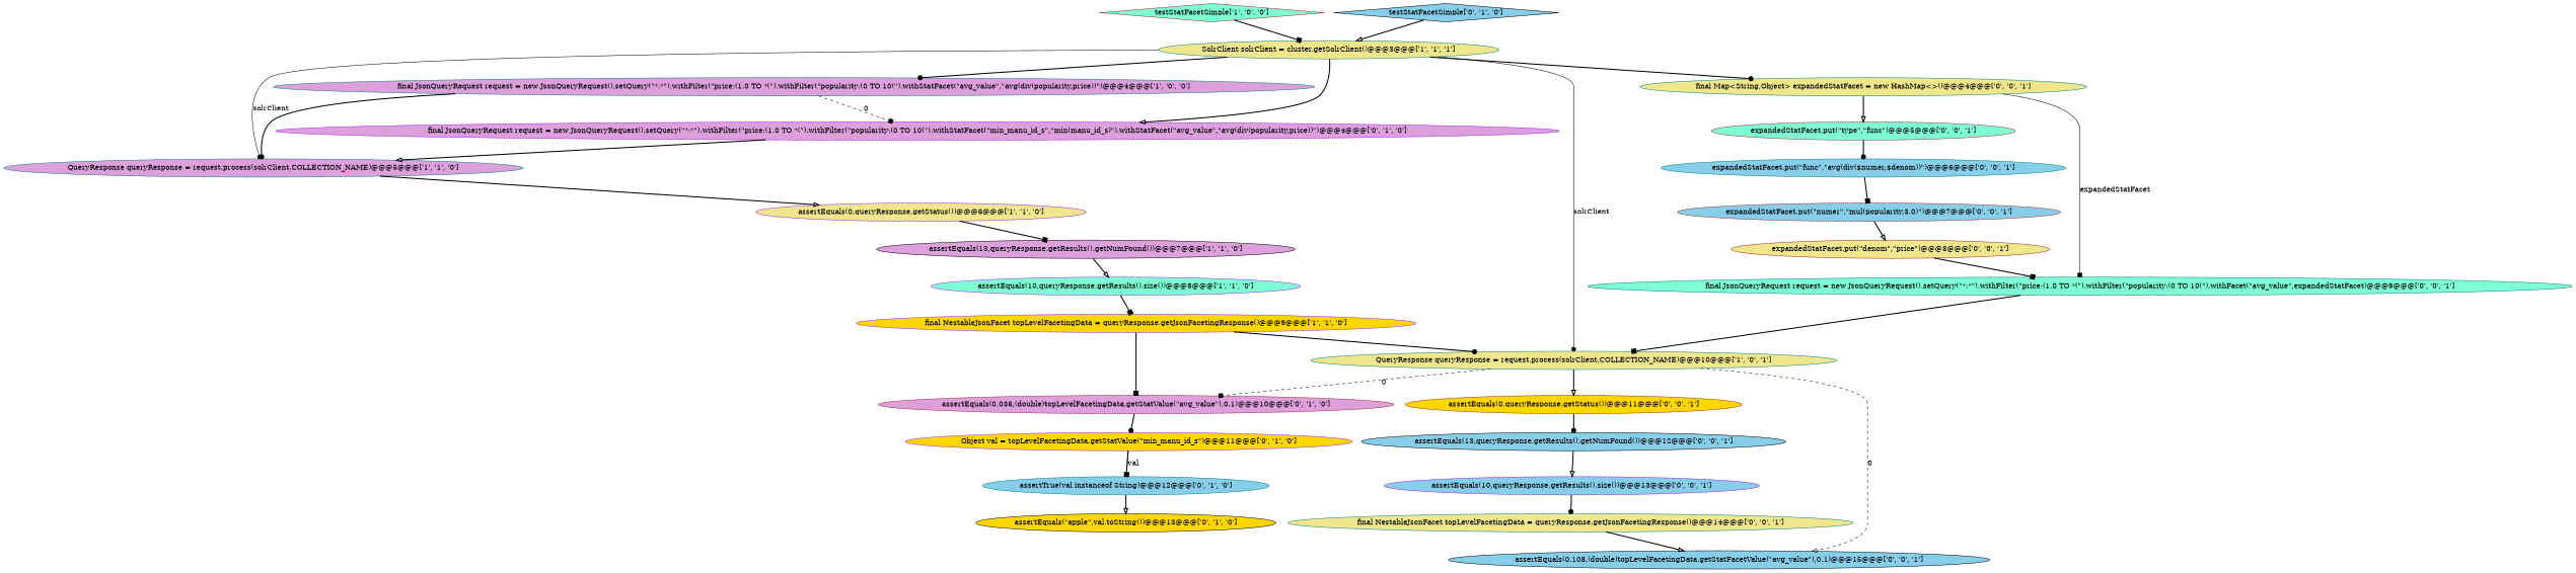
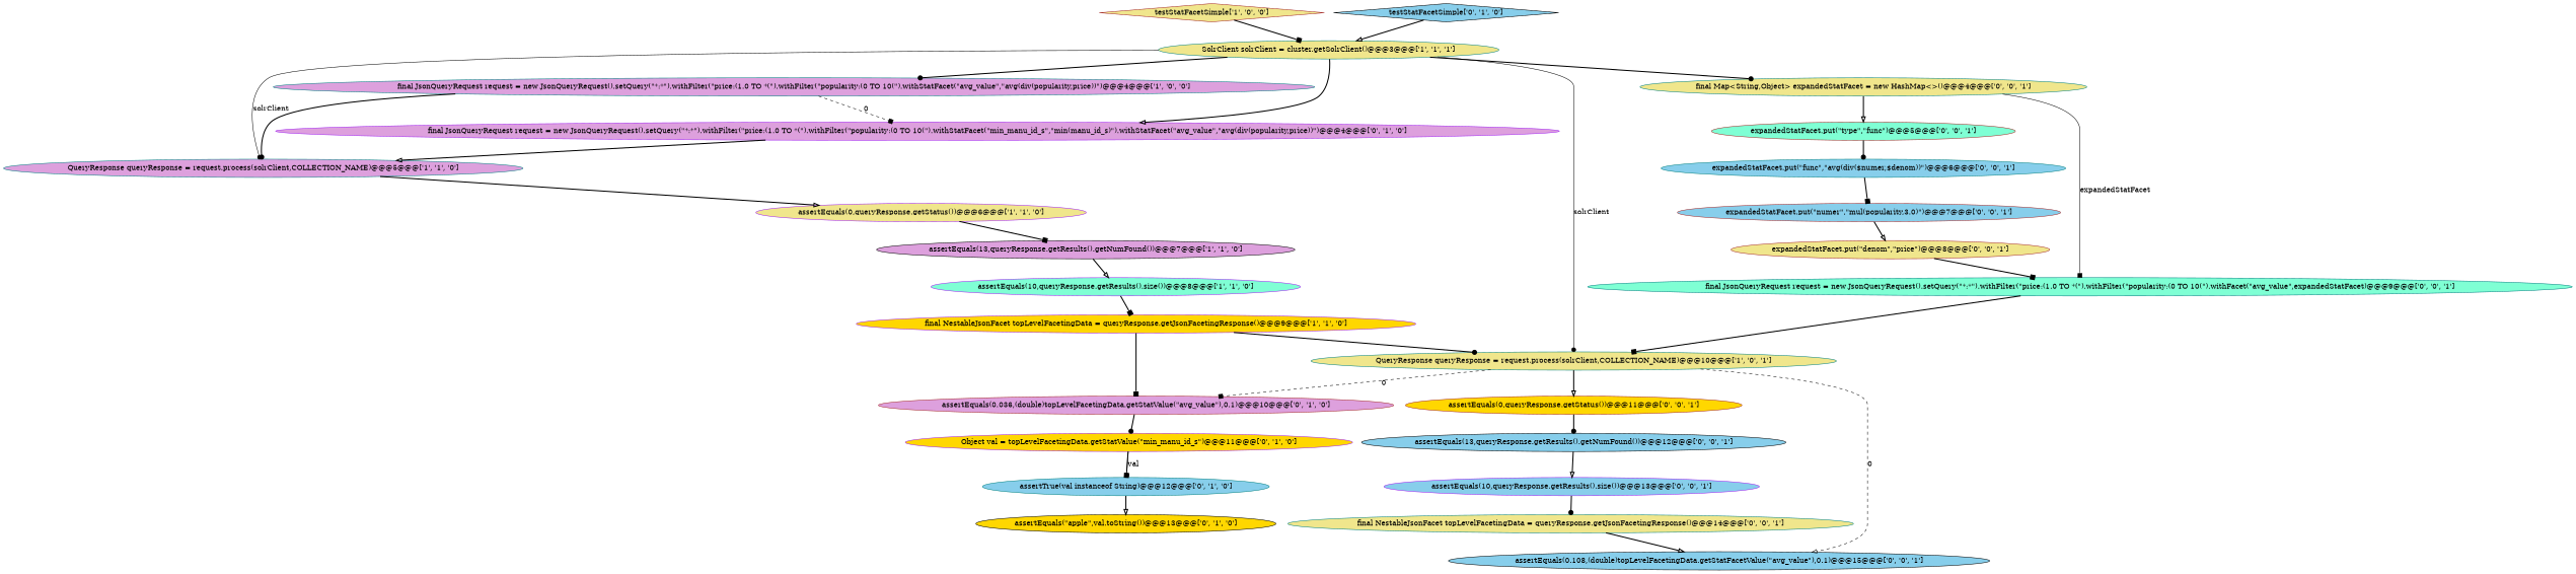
  digraph {
    node [color=teal fillcolor=skyblue shape=ellipse style=filled]
    edge [arrowhead=onormal style=bold]
    n1 [color=black label="assertEquals(13,queryResponse.getResults().getNumFound())@@@12@@@['0', '0', '1']"]
    n2 [color=purple label="assertEquals(10,queryResponse.getResults().size())@@@13@@@['0', '0', '1']"]
    n3 [fillcolor=khaki label="final NestableJsonFacet topLevelFacetingData = queryResponse.getJsonFacetingResponse()@@@14@@@['0', '0', '1']"]
    n4 [color=purple fillcolor=plum label="final JsonQueryRequest request = new JsonQueryRequest().setQuery(\"*:*\").withFilter(\"price:(1.0 TO *(\").withFilter(\"popularity:(0 TO 10(\").withStatFacet(\"min_manu_id_s\",\"min(manu_id_s)\").withStatFacet(\"avg_value\",\"avg(div(popularity,price))\")@@@4@@@['0', '1', '0']"]
    n5 [fillcolor=plum label="QueryResponse queryResponse = request.process(solrClient,COLLECTION_NAME)@@@5@@@['1', '1', '0']"]
    n6 [color=purple fillcolor=khaki label="assertEquals(0,queryResponse.getStatus())@@@6@@@['1', '1', '0']"]
    n7 [fillcolor=aquamarine label="final JsonQueryRequest request = new JsonQueryRequest().setQuery(\"*:*\").withFilter(\"price:(1.0 TO *(\").withFilter(\"popularity:(0 TO 10(\").withFacet(\"avg_value\",expandedStatFacet)@@@9@@@['0', '0', '1']"]
    n8 [fillcolor=khaki label="QueryResponse queryResponse = request.process(solrClient,COLLECTION_NAME)@@@10@@@['1', '0', '1']"]
    n9 [color=brown fillcolor=plum label="assertEquals(0.036,(double)topLevelFacetingData.getStatValue(\"avg_value\"),0.1)@@@10@@@['0', '1', '0']"]
    n10 [color=black label="assertEquals(0.108,(double)topLevelFacetingData.getStatFacetValue(\"avg_value\"),0.1)@@@15@@@['0', '0', '1']"]
    n11 [color=brown fillcolor=gold label="assertEquals(0,queryResponse.getStatus())@@@11@@@['0', '0', '1']"]
    n12 [label="assertTrue(val instanceof String)@@@12@@@['0', '1', '0']"]
    n13 [color=black fillcolor=gold label="assertEquals(\"apple\",val.toString())@@@13@@@['0', '1', '0']"]
    n14 [color=brown fillcolor=aquamarine label="expandedStatFacet.put(\"type\",\"func\")@@@5@@@['0', '0', '1']"]
    n15 [label="expandedStatFacet.put(\"func\",\"avg(div($numer,$denom))\")@@@6@@@['0', '0', '1']"]
    n16 [color=brown label="expandedStatFacet.put(\"numer\",\"mul(popularity,3.0)\")@@@7@@@['0', '0', '1']"]
    n17 [color=purple fillcolor=aquamarine label="assertEquals(10,queryResponse.getResults().size())@@@8@@@['1', '1', '0']"]
    n18 [color=purple fillcolor=gold label="final NestableJsonFacet topLevelFacetingData = queryResponse.getJsonFacetingResponse()@@@9@@@['1', '1', '0']"]
    n19 [color=purple fillcolor=gold label="Object val = topLevelFacetingData.getStatValue(\"min_manu_id_s\")@@@11@@@['0', '1', '0']"]
    n20 [color=brown fillcolor=khaki label="expandedStatFacet.put(\"denom\",\"price\")@@@8@@@['0', '0', '1']"]
-   n21 [color=brown fillcolor=aquamarine label="testStatFacetSimple['1', '0', '0']" shape=diamond]
+   n21 [color=brown fillcolor=khaki label="testStatFacetSimple['1', '0', '0']" shape=diamond]
    n22 [fillcolor=khaki label="SolrClient solrClient = cluster.getSolrClient()@@@3@@@['1', '1', '1']"]
    n23 [fillcolor=khaki label="final Map<String,Object> expandedStatFacet = new HashMap<>()@@@4@@@['0', '0', '1']"]
    n24 [fillcolor=plum label="final JsonQueryRequest request = new JsonQueryRequest().setQuery(\"*:*\").withFilter(\"price:(1.0 TO *(\").withFilter(\"popularity:(0 TO 10(\").withStatFacet(\"avg_value\",\"avg(div(popularity,price))\")@@@4@@@['1', '0', '0']"]
    n25 [color=black fillcolor=plum label="assertEquals(13,queryResponse.getResults().getNumFound())@@@7@@@['1', '1', '0']"]
    n26 [color=black label="testStatFacetSimple['0', '1', '0']" shape=diamond]
    n1 -> n2
    n2 -> n3 [arrowhead=dot]
    n3 -> n10
    n4 -> n5
    n5 -> n6
    n6 -> n25 [arrowhead=box]
    n7 -> n8 [arrowhead=box]
    n8 -> n9 [arrowhead=box label=0 style=dashed]
    n8 -> n10 [label=0 style=dashed]
    n8 -> n11
    n9 -> n19 [arrowhead=dot]
    n11 -> n1 [arrowhead=dot]
    n12 -> n13
    n14 -> n15 [arrowhead=dot]
    n15 -> n16 [arrowhead=box]
    n16 -> n20
    n17 -> n18 [arrowhead=box]
    n18 -> n8 [arrowhead=dot]
    n18 -> n9 [arrowhead=box]
    n19 -> n12 [arrowhead=box]
    n19 -> n12 [arrowhead=dot label=val style=solid]
    n20 -> n7 [arrowhead=box]
    n21 -> n22 [arrowhead=box]
    n22 -> n4
    n22 -> n5 [arrowhead=dot label=solrClient style=solid]
    n22 -> n8 [arrowhead=dot label=solrClient style=solid]
    n22 -> n23 [arrowhead=dot]
    n22 -> n24 [arrowhead=dot]
    n23 -> n7 [arrowhead=box label=expandedStatFacet style=solid]
    n23 -> n14
    n24 -> n4 [arrowhead=box label=0 style=dashed]
    n24 -> n5 [arrowhead=dot]
    n25 -> n17
    n26 -> n22
  }
